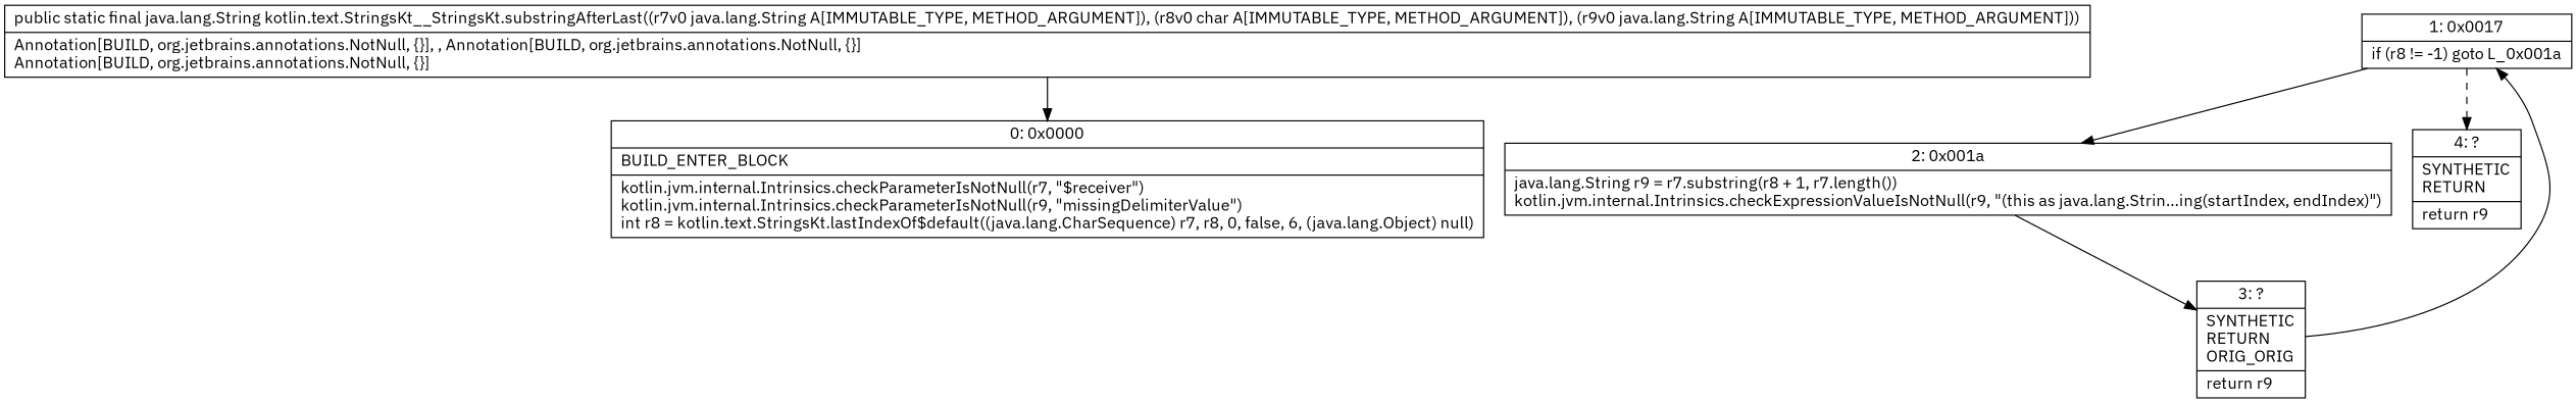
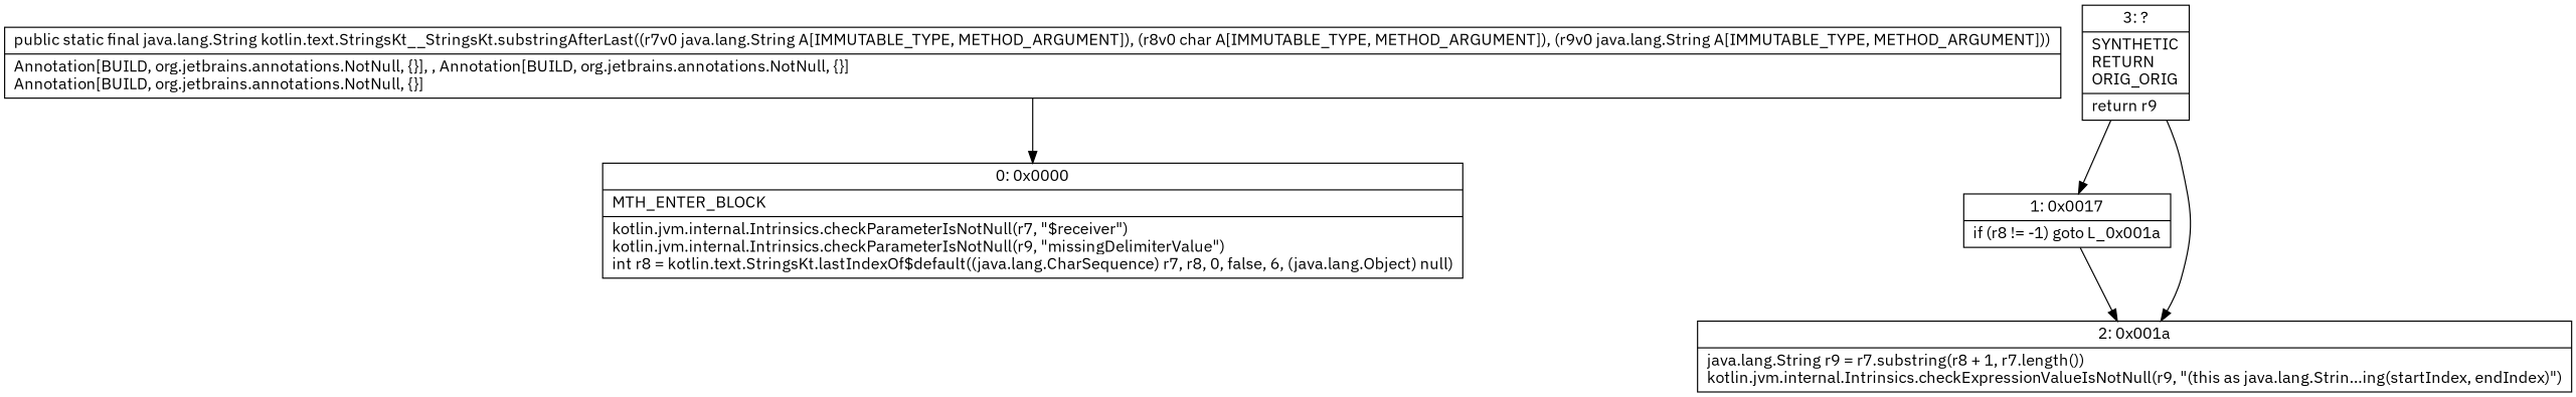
  digraph {
    fontname="IBM Plex Sans"
    node [fontname="IBM Plex Sans" shape=record]
    edge [fontname="IBM Plex Sans"]
-   n1 [label="{0\:\ 0x0000|BUILD_ENTER_BLOCK\l|kotlin.jvm.internal.Intrinsics.checkParameterIsNotNull(r7, \"$receiver\")\lkotlin.jvm.internal.Intrinsics.checkParameterIsNotNull(r9, \"missingDelimiterValue\")\lint r8 = kotlin.text.StringsKt.lastIndexOf$default((java.lang.CharSequence) r7, r8, 0, false, 6, (java.lang.Object) null)\l}"]
+   n1 [label="{0\:\ 0x0000|MTH_ENTER_BLOCK\l|kotlin.jvm.internal.Intrinsics.checkParameterIsNotNull(r7, \"$receiver\")\lkotlin.jvm.internal.Intrinsics.checkParameterIsNotNull(r9, \"missingDelimiterValue\")\lint r8 = kotlin.text.StringsKt.lastIndexOf$default((java.lang.CharSequence) r7, r8, 0, false, 6, (java.lang.Object) null)\l}"]
    n2 [label="{1\:\ 0x0017|if (r8 != \-1) goto L_0x001a\l}"]
    n3 [label="{2\:\ 0x001a|java.lang.String r9 = r7.substring(r8 + 1, r7.length())\lkotlin.jvm.internal.Intrinsics.checkExpressionValueIsNotNull(r9, \"(this as java.lang.Strin…ing(startIndex, endIndex)\")\l}"]
-   n4 [label="{4\:\ ?|SYNTHETIC\lRETURN\l|return r9\l}"]
    n5 [label="{3\:\ ?|SYNTHETIC\lRETURN\lORIG_ORIG\l|return r9\l}"]
    n6 [label="{public static final java.lang.String kotlin.text.StringsKt__StringsKt.substringAfterLast((r7v0 java.lang.String A[IMMUTABLE_TYPE, METHOD_ARGUMENT]), (r8v0 char A[IMMUTABLE_TYPE, METHOD_ARGUMENT]), (r9v0 java.lang.String A[IMMUTABLE_TYPE, METHOD_ARGUMENT]))  | Annotation[BUILD, org.jetbrains.annotations.NotNull, \{\}], , Annotation[BUILD, org.jetbrains.annotations.NotNull, \{\}]\lAnnotation[BUILD, org.jetbrains.annotations.NotNull, \{\}]\l}"]
    n2 -> n3
-   n2 -> n4 [style=dashed]
-   n3 -> n5
+   n5 -> n3
    n5 -> n2
    n6 -> n1
  }
